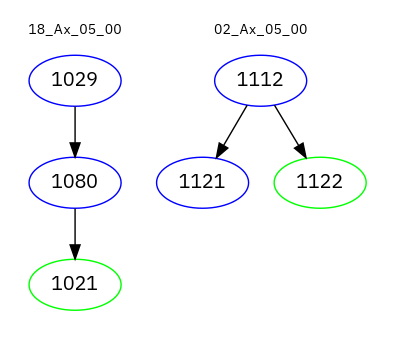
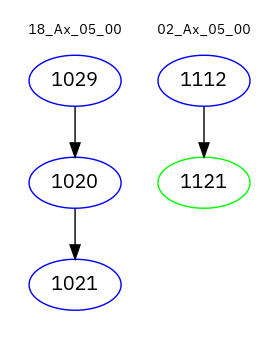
  digraph {
    fontname="IBM Plex Sans"
    node [color=blue fontname="IBM Plex Sans"]
    edge [color=black fontname="IBM Plex Sans"]
-   n1 [label=1080]
-   n2 [color=green label=1021]
+   n1 [label=1020]
+   n2 [label=1021]
    n3 [label=1029]
    n4 [label=1112]
-   n5 [label=1121]
-   n6 [color=green label=1122]
+   n5 [color=green label=1121]
    subgraph cluster_1 {
      color=white
      fontsize=10
      label="18_Ax_05_00"
      n1
      n2
      n3
    }
    subgraph cluster_2 {
      color=white
      fontsize=10
      label="02_Ax_05_00"
      n4
      n5
-     n6
    }
    n1 -> n2
    n3 -> n1
    n4 -> n5
-   n4 -> n6
  }
